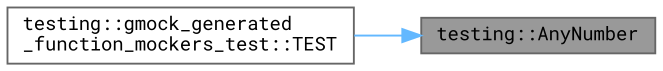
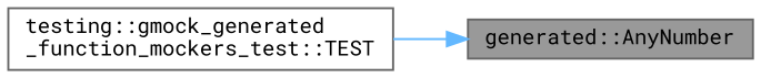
  digraph {
    rankdir=RL
    fontname="Roboto Mono"
    node [fontname="Roboto Mono" fontsize=10 shape=box style=filled]
-   n1 [color=gray40 fillcolor=grey60 fontcolor=black height=0.2 label="testing::AnyNumber" width=0.4]
+   n1 [color=gray40 fillcolor=grey60 fontcolor=black height=0.2 label="generated::AnyNumber" width=0.4]
    n2 [color=grey40 fillcolor=white height=0.2 label="testing::gmock_generated\l_function_mockers_test::TEST" width=0.4]
    n1 -> n2 [color=steelblue1 dir=back fontname="Roboto Mono" fontsize=10 labelfontname=Helvetica labelfontsize=10 style=solid]
  }
